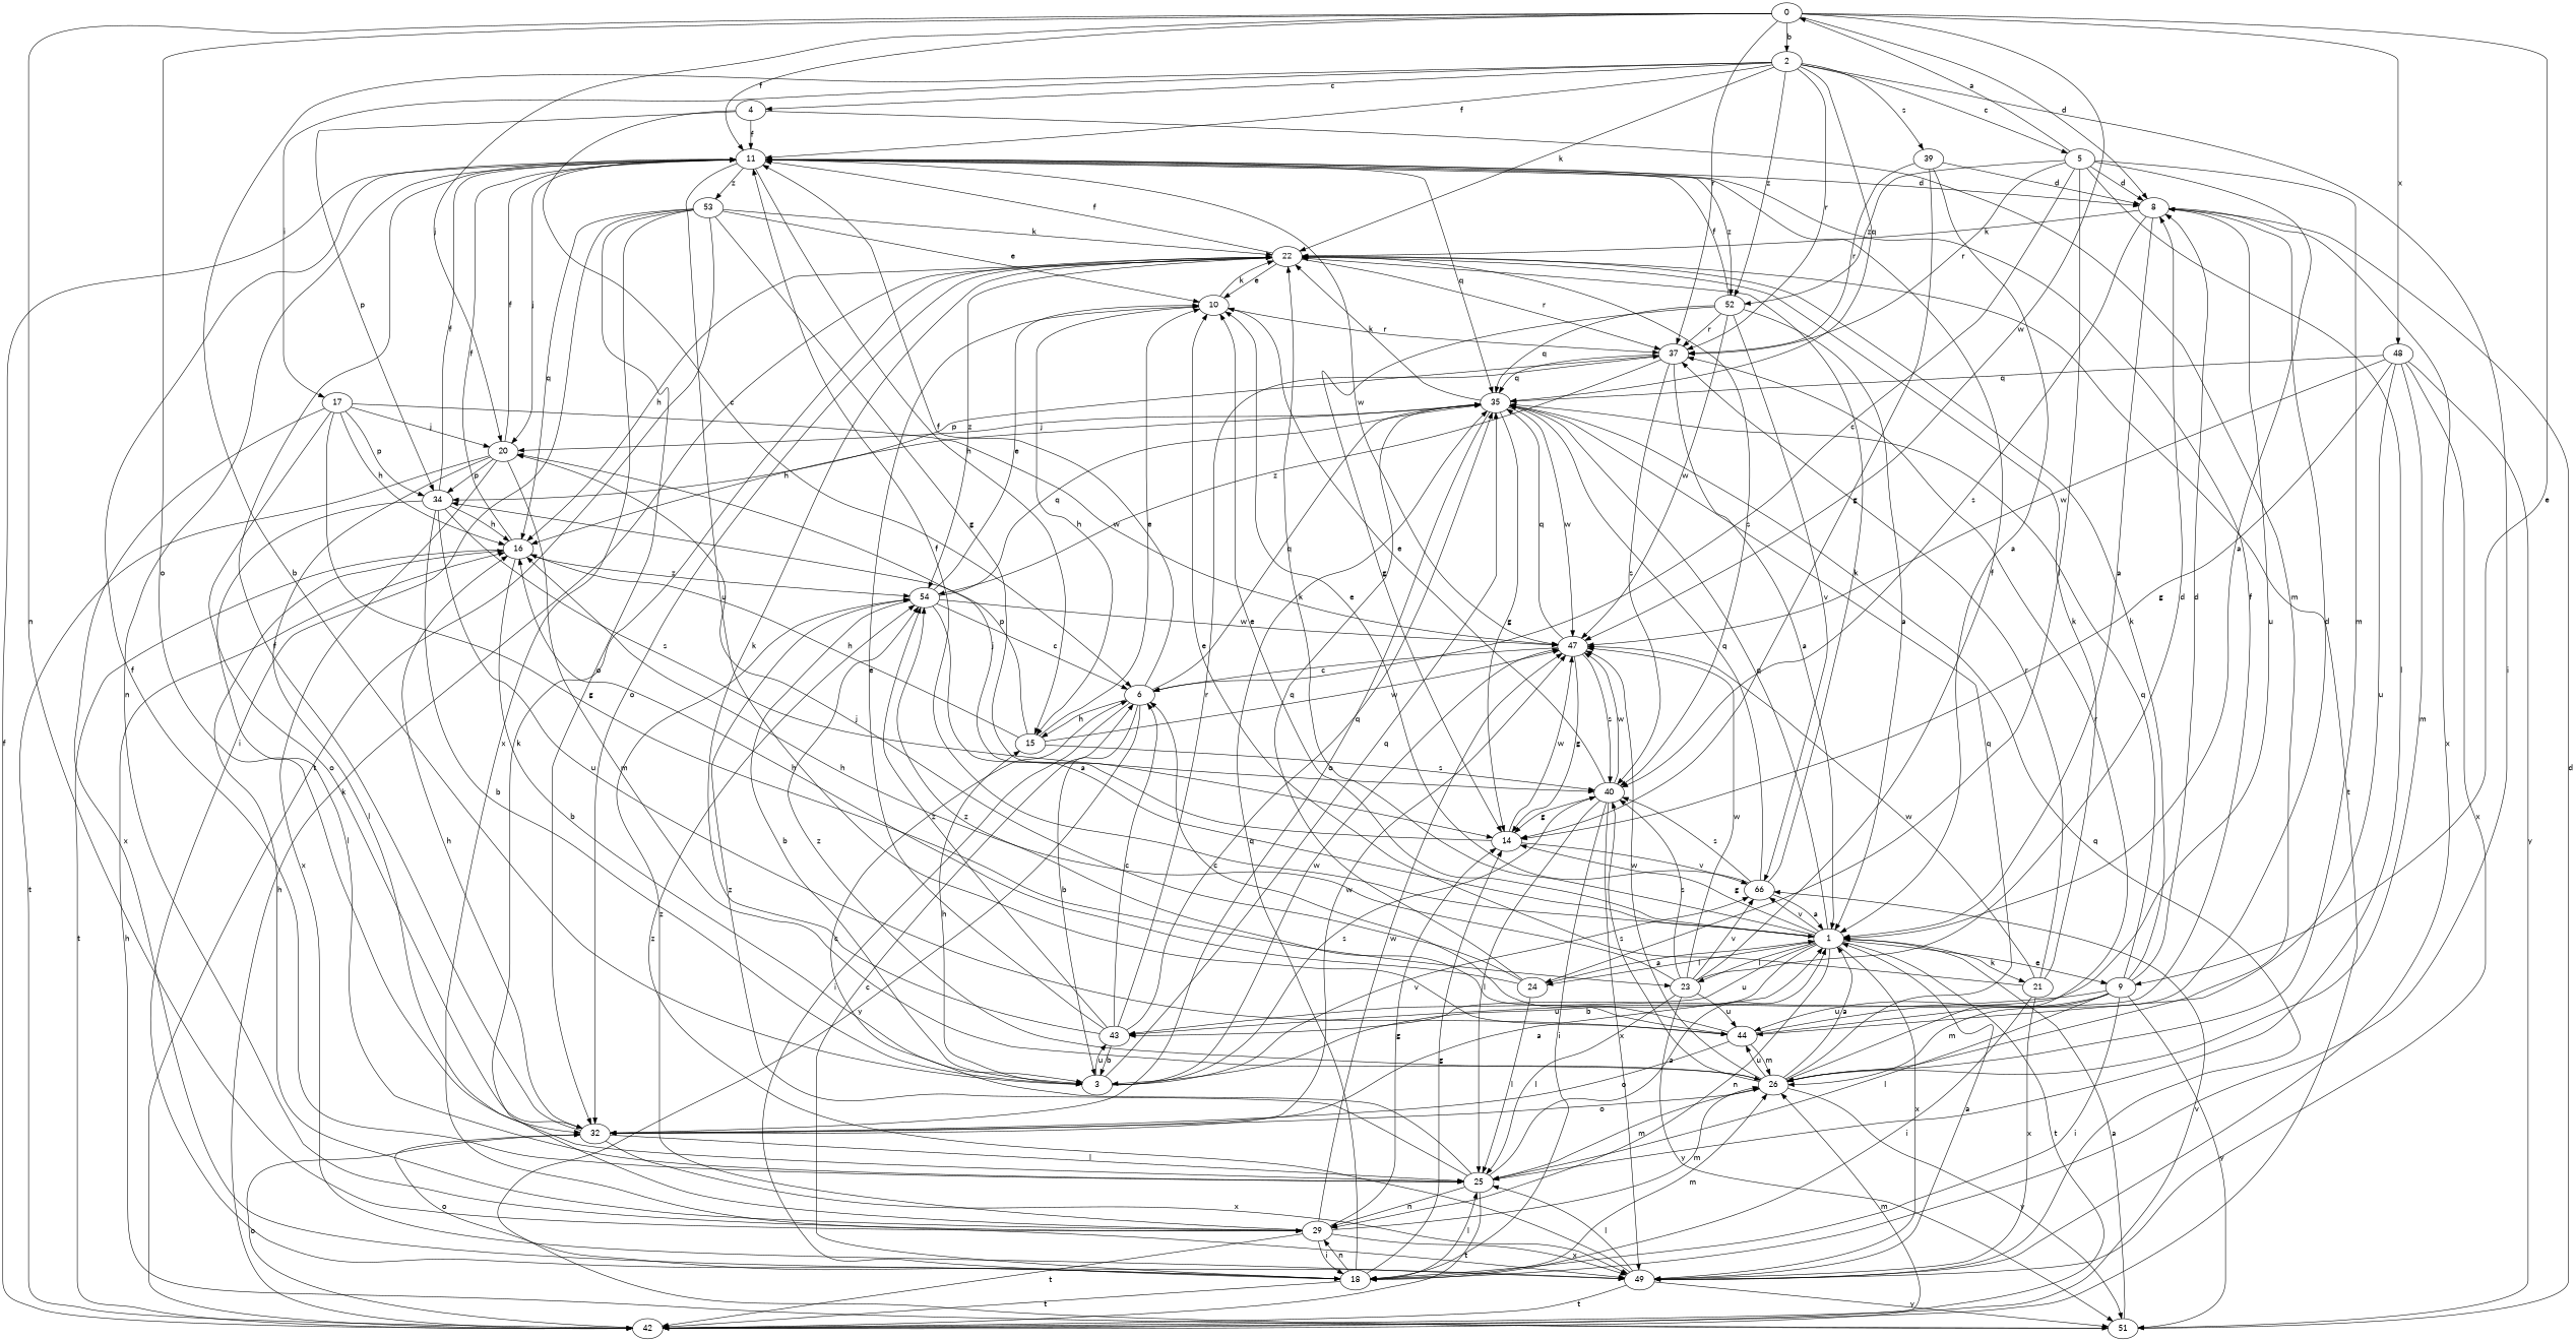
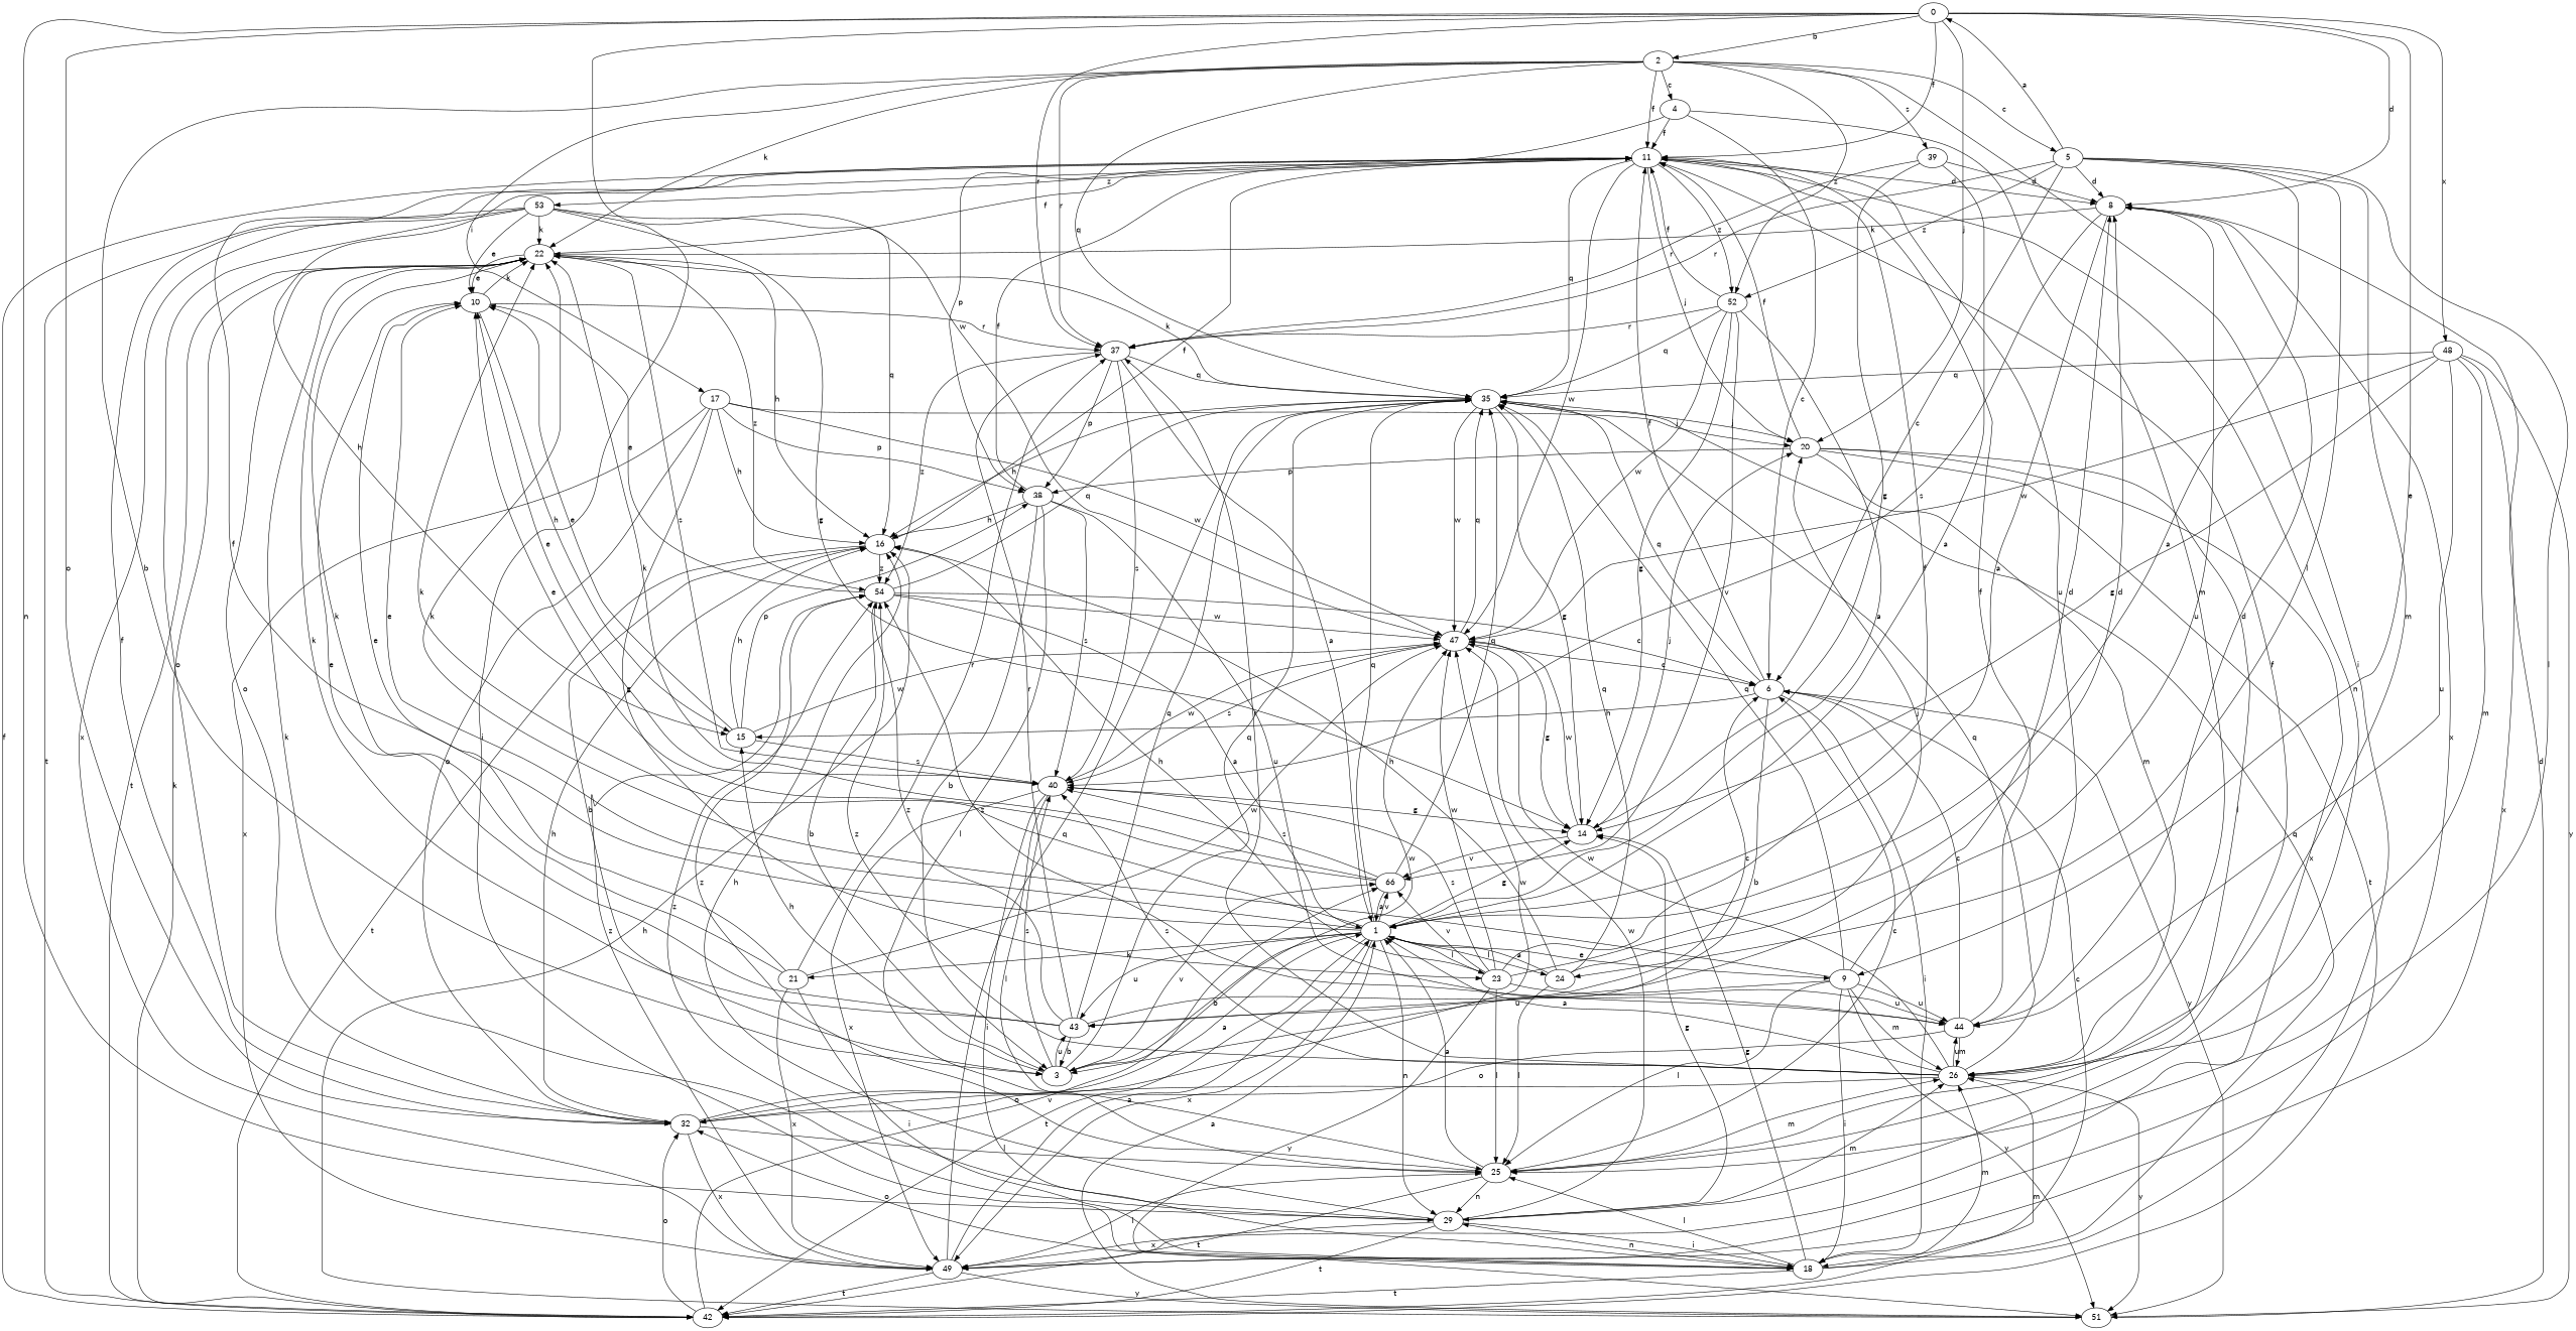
  strict digraph {
    fontname=Lato
    node [fontname=Lato]
    edge [fontname=Lato]
    0
    2
    8
    9
    11
    20
    29
    32
    37
    47
    48
    3
    22
    35
    4
    5
    17
    18
    39
    52
    1
    43
    49
    40
    26
    25
    51
    44
    15
    53
    42
-   34
+   34 [label=38]
    14
    16
    54
    6
    10
    21
    23
    24
    n41 [label=66]
    0 -> 2 [label=b]
    0 -> 8 [label=d]
    0 -> 9 [label=e]
    0 -> 11 [label=f]
    0 -> 20 [label=j]
    0 -> 29 [label=n]
    0 -> 32 [label=o]
    0 -> 37 [label=r]
    0 -> 47 [label=w]
    0 -> 48 [label=x]
    2 -> 11 [label=f]
    2 -> 37 [label=r]
    2 -> 3 [label=b]
    2 -> 22 [label=k]
    2 -> 35 [label=q]
    2 -> 4 [label=c]
    2 -> 5 [label=c]
    2 -> 17 [label=i]
    2 -> 18 [label=i]
    2 -> 39 [label=s]
    2 -> 52 [label=z]
    8 -> 22 [label=k]
    8 -> 1 [label=a]
    8 -> 43 [label=u]
    8 -> 49 [label=x]
    8 -> 40 [label=s]
    9 -> 8 [label=d]
    9 -> 22 [label=k]
    9 -> 35 [label=q]
    9 -> 18 [label=i]
    9 -> 43 [label=u]
    9 -> 26 [label=m]
    9 -> 25 [label=l]
    9 -> 51 [label=y]
    9 -> 44 [label=u]
    11 -> 8 [label=d]
    11 -> 20 [label=j]
    11 -> 29 [label=n]
    11 -> 47 [label=w]
    11 -> 35 [label=q]
    11 -> 52 [label=z]
    11 -> 44 [label=u]
    11 -> 15 [label=h]
    11 -> 53 [label=z]
    20 -> 11 [label=f]
    20 -> 49 [label=x]
    20 -> 26 [label=m]
    20 -> 25 [label=l]
    20 -> 42 [label=t]
    20 -> 34 [label=p]
    29 -> 47 [label=w]
    29 -> 22 [label=k]
    29 -> 18 [label=i]
    29 -> 49 [label=x]
    29 -> 26 [label=m]
    29 -> 42 [label=t]
    29 -> 14 [label=g]
    29 -> 16 [label=h]
    29 -> 54 [label=z]
    32 -> 11 [label=f]
    32 -> 47 [label=w]
    32 -> 1 [label=a]
    32 -> 49 [label=x]
    32 -> 25 [label=l]
    32 -> 16 [label=h]
    37 -> 35 [label=q]
    37 -> 1 [label=a]
    37 -> 40 [label=s]
    37 -> 34 [label=p]
    37 -> 54 [label=z]
    47 -> 35 [label=q]
    47 -> 40 [label=s]
    47 -> 14 [label=g]
    47 -> 6 [label=c]
    48 -> 47 [label=w]
    48 -> 35 [label=q]
    48 -> 49 [label=x]
    48 -> 26 [label=m]
    48 -> 51 [label=y]
    48 -> 44 [label=u]
    48 -> 14 [label=g]
    3 -> 47 [label=w]
    3 -> 35 [label=q]
    3 -> 43 [label=u]
    3 -> 40 [label=s]
    3 -> 15 [label=h]
    3 -> n41 [label=v]
    22 -> 11 [label=f]
    22 -> 32 [label=o]
-   22 -> 37 [label=r]
    22 -> 40 [label=s]
    22 -> 42 [label=t]
    22 -> 16 [label=h]
    22 -> 54 [label=z]
    22 -> 10 [label=e]
    35 -> 20 [label=j]
-   35 -> 32 [label=o]
    35 -> 47 [label=w]
    35 -> 22 [label=k]
    35 -> 14 [label=g]
    35 -> 16 [label=h]
    4 -> 11 [label=f]
    4 -> 26 [label=m]
    4 -> 34 [label=p]
    4 -> 6 [label=c]
    5 -> 0 [label=a]
    5 -> 8 [label=d]
    5 -> 37 [label=r]
    5 -> 52 [label=z]
    5 -> 1 [label=a]
    5 -> 26 [label=m]
    5 -> 25 [label=l]
    5 -> 6 [label=c]
    5 -> 24 [label=l]
    17 -> 20 [label=j]
    17 -> 32 [label=o]
    17 -> 47 [label=w]
    17 -> 49 [label=x]
    17 -> 34 [label=p]
    17 -> 16 [label=h]
    17 -> 23 [label=g]
    18 -> 29 [label=n]
    18 -> 32 [label=o]
    18 -> 35 [label=q]
    18 -> 26 [label=m]
    18 -> 25 [label=l]
    18 -> 42 [label=t]
    18 -> 14 [label=g]
    18 -> 6 [label=c]
    39 -> 8 [label=d]
    39 -> 37 [label=r]
    39 -> 1 [label=a]
    39 -> 14 [label=g]
    52 -> 11 [label=f]
    52 -> 37 [label=r]
    52 -> 47 [label=w]
    52 -> 35 [label=q]
    52 -> 1 [label=a]
    52 -> 14 [label=g]
    52 -> n41 [label=v]
    1 -> 9 [label=e]
    1 -> 11 [label=f]
    1 -> 29 [label=n]
    1 -> 3 [label=b]
    1 -> 22 [label=k]
    1 -> 35 [label=q]
    1 -> 43 [label=u]
    1 -> 49 [label=x]
    1 -> 42 [label=t]
    1 -> 14 [label=g]
    1 -> 10 [label=e]
    1 -> 21 [label=k]
    1 -> 23 [label=l]
    1 -> 24 [label=l]
    1 -> n41 [label=v]
    43 -> 37 [label=r]
    43 -> 3 [label=b]
    43 -> 22 [label=k]
    43 -> 35 [label=q]
    43 -> 54 [label=z]
    43 -> 6 [label=c]
    43 -> 10 [label=e]
    49 -> 35 [label=q]
    49 -> 1 [label=a]
    49 -> 25 [label=l]
    49 -> 51 [label=y]
    49 -> 42 [label=t]
    49 -> 54 [label=z]
    40 -> 47 [label=w]
    40 -> 18 [label=i]
    40 -> 49 [label=x]
    40 -> 25 [label=l]
    40 -> 14 [label=g]
    40 -> 10 [label=e]
    26 -> 32 [label=o]
    26 -> 37 [label=r]
    26 -> 47 [label=w]
    26 -> 35 [label=q]
    26 -> 1 [label=a]
    26 -> 40 [label=s]
    26 -> 51 [label=y]
    26 -> 44 [label=u]
    26 -> 54 [label=z]
    25 -> 11 [label=f]
    25 -> 29 [label=n]
    25 -> 1 [label=a]
    25 -> 26 [label=m]
    25 -> 42 [label=t]
    25 -> 54 [label=z]
    25 -> 6 [label=c]
    51 -> 8 [label=d]
    51 -> 1 [label=a]
    51 -> 16 [label=h]
    44 -> 8 [label=d]
    44 -> 11 [label=f]
    44 -> 32 [label=o]
    44 -> 26 [label=m]
    44 -> 54 [label=z]
    44 -> 6 [label=c]
    15 -> 47 [label=w]
    15 -> 40 [label=s]
    15 -> 34 [label=p]
    15 -> 16 [label=h]
    15 -> 10 [label=e]
    53 -> 32 [label=o]
    53 -> 22 [label=k]
    53 -> 18 [label=i]
    53 -> 49 [label=x]
    53 -> 42 [label=t]
    53 -> 14 [label=g]
    53 -> 16 [label=q]
    53 -> 10 [label=e]
    42 -> 11 [label=f]
    42 -> 32 [label=o]
    42 -> 22 [label=k]
    42 -> 26 [label=m]
    42 -> n41 [label=v]
    34 -> 11 [label=f]
    34 -> 3 [label=b]
    34 -> 40 [label=s]
    34 -> 25 [label=l]
    34 -> 44 [label=u]
    34 -> 16 [label=h]
    14 -> 20 [label=j]
    14 -> 47 [label=w]
    14 -> n41 [label=v]
    16 -> 11 [label=f]
    16 -> 3 [label=b]
    16 -> 42 [label=t]
    16 -> 54 [label=z]
    54 -> 47 [label=w]
    54 -> 3 [label=b]
    54 -> 35 [label=q]
    54 -> 1 [label=a]
    54 -> 6 [label=c]
    54 -> 10 [label=e]
    6 -> 11 [label=f]
    6 -> 3 [label=b]
    6 -> 35 [label=q]
    6 -> 18 [label=i]
    6 -> 51 [label=y]
    6 -> 15 [label=h]
    10 -> 37 [label=r]
    10 -> 22 [label=k]
    10 -> 15 [label=h]
    21 -> 37 [label=r]
    21 -> 47 [label=w]
    21 -> 22 [label=k]
    21 -> 18 [label=i]
    21 -> 49 [label=x]
    21 -> 10 [label=e]
    23 -> 8 [label=d]
    23 -> 11 [label=f]
    23 -> 47 [label=w]
    23 -> 40 [label=s]
    23 -> 25 [label=l]
    23 -> 51 [label=y]
    23 -> 44 [label=u]
    23 -> 16 [label=h]
    23 -> n41 [label=v]
    24 -> 20 [label=j]
    24 -> 35 [label=q]
    24 -> 1 [label=a]
    24 -> 25 [label=l]
    24 -> 16 [label=h]
    n41 -> 22 [label=k]
    n41 -> 35 [label=q]
    n41 -> 1 [label=a]
    n41 -> 40 [label=s]
    n41 -> 10 [label=e]
  }
